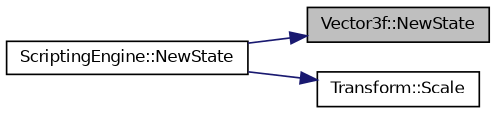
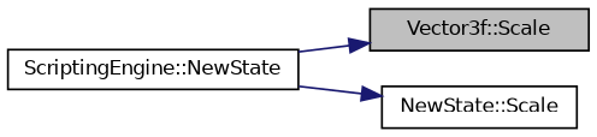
  digraph {
    rankdir=RL
    node [color=black fillcolor=white fontname=Helvetica fontsize=10 shape=record style=filled]
    edge [color=midnightblue dir=back fontname=Helvetica fontsize=10 labelfontname=Helvetica labelfontsize=10 style=solid]
-   n1 [fillcolor=grey75 fontcolor=black height=0.2 label="Vector3f::NewState" width=0.4]
+   n1 [fillcolor=grey75 fontcolor=black height=0.2 label="Vector3f::Scale" width=0.4]
    n2 [height=0.2 label="ScriptingEngine::NewState" width=0.4]
-   n3 [height=0.2 label="Transform::Scale" width=0.4]
+   n3 [height=0.2 label="NewState::Scale" width=0.4]
    n1 -> n2
    n3 -> n2
  }
